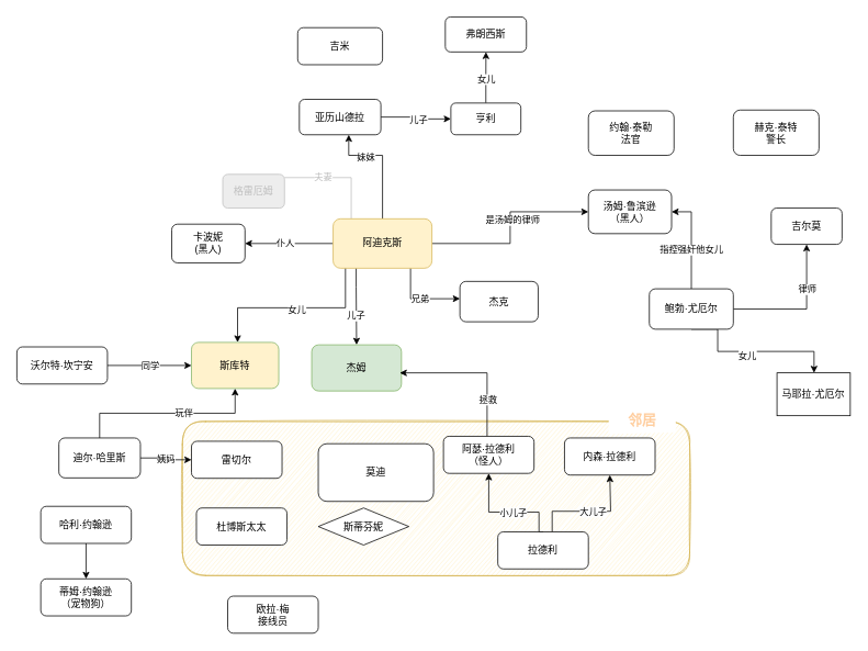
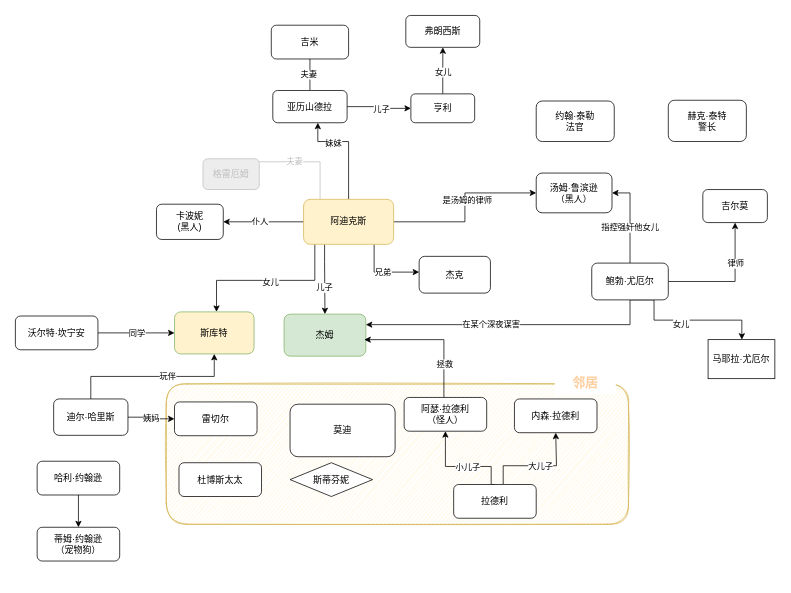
  <mxCell id="0" />
  <mxCell id="1" parent="0" />
  <mxCell id="2" value="" style="rounded=1;whiteSpace=wrap;html=1;strokeColor=#d6b656;fillColor=#fff2cc;sketch=1;" vertex="1" parent="1"><mxGeometry x="221" y="511" width="616" height="187" as="geometry" /></mxCell>
  <mxCell id="3" value="" style="edgeStyle=orthogonalEdgeStyle;rounded=0;orthogonalLoop=1;jettySize=auto;html=1;" parent="1" source="17" target="18" edge="1"><mxGeometry relative="1" as="geometry"><Array as="points"><mxPoint x="419" y="373" /><mxPoint x="288" y="373" /></Array></mxGeometry></mxCell>
  <mxCell id="4" value="女儿" style="edgeLabel;html=1;align=center;verticalAlign=middle;resizable=0;points=[];" parent="3" vertex="1" connectable="0"><mxGeometry x="-0.025" y="2" relative="1" as="geometry"><mxPoint as="offset" /></mxGeometry></mxCell>
  <mxCell id="5" value="" style="edgeStyle=orthogonalEdgeStyle;rounded=0;orthogonalLoop=1;jettySize=auto;html=1;endArrow=none;endFill=0;strokeColor=#BFBFBF;" parent="1" source="17" target="19" edge="1"><mxGeometry relative="1" as="geometry"><Array as="points"><mxPoint x="426" y="215" /></Array></mxGeometry></mxCell>
  <mxCell id="6" value="夫妻" style="edgeLabel;html=1;align=center;verticalAlign=middle;resizable=0;points=[];fontColor=#BFBFBF;" parent="5" vertex="1" connectable="0"><mxGeometry x="0.25" y="1" relative="1" as="geometry"><mxPoint x="-3" y="-2" as="offset" /></mxGeometry></mxCell>
  <mxCell id="7" value="" style="edgeStyle=orthogonalEdgeStyle;rounded=0;orthogonalLoop=1;jettySize=auto;html=1;endArrow=classic;endFill=1;" parent="1" source="17" target="25" edge="1"><mxGeometry relative="1" as="geometry"><Array as="points"><mxPoint x="464" y="188" /><mxPoint x="423" y="188" /></Array></mxGeometry></mxCell>
  <mxCell id="8" value="妹妹" style="edgeLabel;html=1;align=center;verticalAlign=middle;resizable=0;points=[];" parent="7" vertex="1" connectable="0"><mxGeometry x="-0.406" y="3" relative="1" as="geometry"><mxPoint x="-18" y="-34" as="offset" /></mxGeometry></mxCell>
  <mxCell id="9" value="" style="edgeStyle=orthogonalEdgeStyle;rounded=0;orthogonalLoop=1;jettySize=auto;html=1;endArrow=classic;endFill=1;" parent="1" source="17" target="31" edge="1"><mxGeometry relative="1" as="geometry"><Array as="points"><mxPoint x="498" y="362" /></Array></mxGeometry></mxCell>
  <mxCell id="10" value="兄弟" style="edgeLabel;html=1;align=center;verticalAlign=middle;resizable=0;points=[];" parent="9" vertex="1" connectable="0"><mxGeometry x="0.15" y="-3" relative="1" as="geometry"><mxPoint x="-8" y="-3" as="offset" /></mxGeometry></mxCell>
  <mxCell id="11" style="edgeStyle=orthogonalEdgeStyle;rounded=0;orthogonalLoop=1;jettySize=auto;html=1;entryX=1;entryY=0.5;entryDx=0;entryDy=0;endArrow=classic;endFill=1;" parent="1" source="17" target="32" edge="1"><mxGeometry relative="1" as="geometry" /></mxCell>
  <mxCell id="12" value="仆人" style="edgeLabel;html=1;align=center;verticalAlign=middle;resizable=0;points=[];" parent="11" vertex="1" connectable="0"><mxGeometry x="0.103" y="-2" relative="1" as="geometry"><mxPoint as="offset" /></mxGeometry></mxCell>
  <mxCell id="13" style="edgeStyle=orthogonalEdgeStyle;rounded=0;orthogonalLoop=1;jettySize=auto;html=1;entryX=0.5;entryY=0;entryDx=0;entryDy=0;startArrow=none;startFill=0;endArrow=classic;endFill=1;" parent="1" source="17" target="20" edge="1"><mxGeometry relative="1" as="geometry"><Array as="points"><mxPoint x="432" y="348" /><mxPoint x="432" y="348" /></Array></mxGeometry></mxCell>
  <mxCell id="14" value="儿子" style="edgeLabel;html=1;align=center;verticalAlign=middle;resizable=0;points=[];" parent="13" vertex="1" connectable="0"><mxGeometry x="0.227" y="-1" relative="1" as="geometry"><mxPoint as="offset" /></mxGeometry></mxCell>
  <mxCell id="15" style="edgeStyle=orthogonalEdgeStyle;rounded=0;orthogonalLoop=1;jettySize=auto;html=1;" parent="1" source="17" target="50" edge="1"><mxGeometry relative="1" as="geometry" /></mxCell>
  <mxCell id="16" value="是汤姆的律师" style="edgeLabel;html=1;align=center;verticalAlign=middle;resizable=0;points=[];" parent="15" vertex="1" connectable="0"><mxGeometry x="0.082" y="-2" relative="1" as="geometry"><mxPoint as="offset" /></mxGeometry></mxCell>
  <mxCell id="17" value="阿迪克斯" style="rounded=1;whiteSpace=wrap;html=1;fillColor=#fff2cc;strokeColor=#d6b656;" parent="1" vertex="1"><mxGeometry x="404" y="265" width="120" height="60" as="geometry" /></mxCell>
  <mxCell id="18" value="斯库特" style="rounded=1;whiteSpace=wrap;html=1;fillColor=#fff2cc;strokeColor=#82b366;" parent="1" vertex="1"><mxGeometry x="232" y="415" width="106" height="56" as="geometry" /></mxCell>
  <mxCell id="19" value="格雷厄姆" style="rounded=1;whiteSpace=wrap;html=1;fillColor=#EDEDED;fontColor=#BFBFBF;strokeColor=#BFBFBF;" parent="1" vertex="1"><mxGeometry x="270" y="211" width="75" height="41" as="geometry" /></mxCell>
  <mxCell id="20" value="杰姆" style="rounded=1;whiteSpace=wrap;html=1;fillColor=#d5e8d4;strokeColor=#82b366;" parent="1" vertex="1"><mxGeometry x="378" y="418" width="109" height="56" as="geometry" /></mxCell>
+ <mxCell id="21" value="" style="edgeStyle=orthogonalEdgeStyle;rounded=0;orthogonalLoop=1;jettySize=auto;html=1;endArrow=none;endFill=0;" parent="1" source="25" target="26" edge="1"><mxGeometry relative="1" as="geometry" /></mxCell>
+ <mxCell id="22" value="夫妻" style="edgeLabel;html=1;align=center;verticalAlign=middle;resizable=0;points=[];" parent="21" vertex="1" connectable="0"><mxGeometry x="0.1" y="1" relative="1" as="geometry"><mxPoint x="-1" y="1" as="offset" /></mxGeometry></mxCell>
  <mxCell id="23" style="edgeStyle=orthogonalEdgeStyle;rounded=0;orthogonalLoop=1;jettySize=auto;html=1;" parent="1" source="25" target="29" edge="1"><mxGeometry relative="1" as="geometry" /></mxCell>
  <mxCell id="24" value="儿子" style="edgeLabel;html=1;align=center;verticalAlign=middle;resizable=0;points=[];" parent="23" vertex="1" connectable="0"><mxGeometry y="3" relative="1" as="geometry"><mxPoint y="1" as="offset" /></mxGeometry></mxCell>
  <mxCell id="25" value="亚历山德拉" style="rounded=1;whiteSpace=wrap;html=1;" parent="1" vertex="1"><mxGeometry x="363" y="120" width="99" height="43" as="geometry" /></mxCell>
  <mxCell id="26" value="吉米" style="rounded=1;whiteSpace=wrap;html=1;" parent="1" vertex="1"><mxGeometry x="361" y="33" width="103" height="45" as="geometry" /></mxCell>
  <mxCell id="27" value="" style="edgeStyle=orthogonalEdgeStyle;rounded=0;orthogonalLoop=1;jettySize=auto;html=1;endArrow=classic;endFill=1;" parent="1" source="29" target="30" edge="1"><mxGeometry relative="1" as="geometry" /></mxCell>
  <mxCell id="28" value="女儿" style="edgeLabel;html=1;align=center;verticalAlign=middle;resizable=0;points=[];" parent="27" vertex="1" connectable="0"><mxGeometry x="-0.229" y="-3" relative="1" as="geometry"><mxPoint x="-3" y="-5" as="offset" /></mxGeometry></mxCell>
  <mxCell id="29" value="亨利" style="rounded=1;whiteSpace=wrap;html=1;" parent="1" vertex="1"><mxGeometry x="547" y="124.5" width="85" height="38.5" as="geometry" /></mxCell>
  <mxCell id="30" value="弗朗西斯" style="rounded=1;whiteSpace=wrap;html=1;" parent="1" vertex="1"><mxGeometry x="540.25" y="20" width="98.5" height="42.5" as="geometry" /></mxCell>
  <mxCell id="31" value="杰克" style="rounded=1;whiteSpace=wrap;html=1;" parent="1" vertex="1"><mxGeometry x="558" y="341" width="95" height="49" as="geometry" /></mxCell>
  <mxCell id="32" value="卡波妮&lt;br&gt;(黑人)" style="rounded=1;whiteSpace=wrap;html=1;fillColor=#FFFFFF;" parent="1" vertex="1"><mxGeometry x="208" y="271.5" width="89" height="47" as="geometry" /></mxCell>
  <mxCell id="33" value="姨妈" style="edgeStyle=orthogonalEdgeStyle;rounded=0;orthogonalLoop=1;jettySize=auto;html=1;endArrow=none;endFill=0;startArrow=classic;startFill=1;" parent="1" source="34" target="37" edge="1"><mxGeometry relative="1" as="geometry" /></mxCell>
  <mxCell id="34" value="雷切尔" style="rounded=1;whiteSpace=wrap;html=1;" parent="1" vertex="1"><mxGeometry x="232" y="535" width="110" height="45" as="geometry" /></mxCell>
  <mxCell id="35" value="" style="edgeStyle=orthogonalEdgeStyle;rounded=0;orthogonalLoop=1;jettySize=auto;html=1;exitX=0.5;exitY=0;exitDx=0;exitDy=0;" edge="1" parent="1" source="37" target="18"><mxGeometry relative="1" as="geometry" /></mxCell>
  <mxCell id="36" value="玩伴" style="edgeLabel;html=1;align=center;verticalAlign=middle;resizable=0;points=[];" vertex="1" connectable="0" parent="35"><mxGeometry x="0.275" y="-1" relative="1" as="geometry"><mxPoint x="-11" y="-2" as="offset" /></mxGeometry></mxCell>
  <mxCell id="37" value="迪尔·哈里斯" style="rounded=1;whiteSpace=wrap;html=1;" parent="1" vertex="1"><mxGeometry x="71" y="531" width="99" height="48.5" as="geometry" /></mxCell>
  <mxCell id="38" value="" style="edgeStyle=orthogonalEdgeStyle;rounded=0;orthogonalLoop=1;jettySize=auto;html=1;fontColor=#BFBFBF;strokeColor=#000000;" edge="1" parent="1" source="40" target="18"><mxGeometry relative="1" as="geometry" /></mxCell>
  <mxCell id="39" value="同学" style="edgeLabel;html=1;align=center;verticalAlign=middle;resizable=0;points=[];fontColor=#000000;" vertex="1" connectable="0" parent="38"><mxGeometry x="-0.056" y="-2" relative="1" as="geometry"><mxPoint x="3" y="-2" as="offset" /></mxGeometry></mxCell>
  <mxCell id="40" value="沃尔特·坎宁安" style="rounded=1;whiteSpace=wrap;html=1;" parent="1" vertex="1"><mxGeometry x="20" y="420.5" width="110" height="45" as="geometry" /></mxCell>
  <mxCell id="41" value="" style="edgeStyle=orthogonalEdgeStyle;rounded=0;orthogonalLoop=1;jettySize=auto;html=1;startArrow=none;startFill=0;endArrow=classic;endFill=1;exitX=0.5;exitY=0;exitDx=0;exitDy=0;" parent="1" source="45" target="48" edge="1"><mxGeometry relative="1" as="geometry"><Array as="points"><mxPoint x="654" y="621" /><mxPoint x="593" y="621" /></Array></mxGeometry></mxCell>
  <mxCell id="42" value="小儿子" style="edgeLabel;html=1;align=center;verticalAlign=middle;resizable=0;points=[];" parent="41" vertex="1" connectable="0"><mxGeometry x="-0.16" y="3" relative="1" as="geometry"><mxPoint x="-3" y="-3" as="offset" /></mxGeometry></mxCell>
  <mxCell id="43" style="edgeStyle=orthogonalEdgeStyle;rounded=0;orthogonalLoop=1;jettySize=auto;html=1;entryX=0.5;entryY=1;entryDx=0;entryDy=0;startArrow=none;startFill=0;endArrow=classic;endFill=1;" parent="1" source="45" target="49" edge="1"><mxGeometry relative="1" as="geometry"><Array as="points"><mxPoint x="670" y="620" /><mxPoint x="741" y="620" /></Array></mxGeometry></mxCell>
  <mxCell id="44" value="大儿子" style="edgeLabel;html=1;align=center;verticalAlign=middle;resizable=0;points=[];" parent="43" vertex="1" connectable="0"><mxGeometry x="0.241" y="4" relative="1" as="geometry"><mxPoint x="-13" y="4" as="offset" /></mxGeometry></mxCell>
  <mxCell id="45" value="拉德利" style="rounded=1;whiteSpace=wrap;html=1;" parent="1" vertex="1"><mxGeometry x="604" y="645" width="110" height="45" as="geometry" /></mxCell>
  <mxCell id="46" style="edgeStyle=orthogonalEdgeStyle;rounded=0;orthogonalLoop=1;jettySize=auto;html=1;" edge="1" parent="1" source="48"><mxGeometry relative="1" as="geometry"><mxPoint x="485" y="452" as="targetPoint" /><Array as="points"><mxPoint x="591" y="452" /><mxPoint x="487" y="452" /></Array></mxGeometry></mxCell>
  <mxCell id="47" value="拯救" style="edgeLabel;html=1;align=center;verticalAlign=middle;resizable=0;points=[];" vertex="1" connectable="0" parent="46"><mxGeometry x="-0.512" relative="1" as="geometry"><mxPoint as="offset" /></mxGeometry></mxCell>
  <mxCell id="48" value="阿瑟·拉德利&lt;br&gt;（怪人）" style="rounded=1;whiteSpace=wrap;html=1;" parent="1" vertex="1"><mxGeometry x="538" y="529" width="110" height="45" as="geometry" /></mxCell>
  <mxCell id="49" value="内森·拉德利" style="rounded=1;whiteSpace=wrap;html=1;" parent="1" vertex="1"><mxGeometry x="685" y="531" width="110" height="45" as="geometry" /></mxCell>
  <mxCell id="50" value="汤姆·鲁滨逊&lt;br&gt;（黑人）" style="rounded=1;whiteSpace=wrap;html=1;" parent="1" vertex="1"><mxGeometry x="714" y="230" width="101" height="53" as="geometry" /></mxCell>
  <mxCell id="51" value="" style="edgeStyle=orthogonalEdgeStyle;rounded=0;orthogonalLoop=1;jettySize=auto;html=1;startArrow=none;startFill=0;endArrow=classic;endFill=1;" parent="1" source="52" target="54" edge="1"><mxGeometry relative="1" as="geometry" /></mxCell>
  <mxCell id="52" value="哈利·约翰逊" style="rounded=1;whiteSpace=wrap;html=1;" parent="1" vertex="1"><mxGeometry x="49" y="614" width="110" height="45" as="geometry" /></mxCell>
  <mxCell id="53" value="斯蒂芬妮" style="rhombus;whiteSpace=wrap;html=1;" parent="1" vertex="1"><mxGeometry x="386" y="616" width="110" height="45" as="geometry" /></mxCell>
  <mxCell id="54" value="蒂姆·约翰逊&lt;br&gt;（宠物狗）" style="rounded=1;whiteSpace=wrap;html=1;" parent="1" vertex="1"><mxGeometry x="49" y="702" width="110" height="45" as="geometry" /></mxCell>
  <mxCell id="55" style="edgeStyle=orthogonalEdgeStyle;rounded=0;orthogonalLoop=1;jettySize=auto;html=1;entryX=1;entryY=0.5;entryDx=0;entryDy=0;" parent="1" source="63" target="50" edge="1"><mxGeometry relative="1" as="geometry" /></mxCell>
  <mxCell id="56" value="指控强奸他女儿" style="edgeLabel;html=1;align=center;verticalAlign=middle;resizable=0;points=[];" parent="55" vertex="1" connectable="0"><mxGeometry x="-0.17" y="1" relative="1" as="geometry"><mxPoint y="1" as="offset" /></mxGeometry></mxCell>
  <mxCell id="57" value="" style="edgeStyle=orthogonalEdgeStyle;rounded=0;orthogonalLoop=1;jettySize=auto;html=1;" parent="1" source="63" target="66" edge="1"><mxGeometry relative="1" as="geometry" /></mxCell>
  <mxCell id="58" value="律师" style="edgeLabel;html=1;align=center;verticalAlign=middle;resizable=0;points=[];" parent="57" vertex="1" connectable="0"><mxGeometry x="-0.163" relative="1" as="geometry"><mxPoint x="19" y="-24" as="offset" /></mxGeometry></mxCell>
  <mxCell id="59" value="" style="edgeStyle=orthogonalEdgeStyle;rounded=0;orthogonalLoop=1;jettySize=auto;html=1;exitX=0.5;exitY=1;exitDx=0;exitDy=0;" parent="1" source="63" target="67" edge="1"><mxGeometry relative="1" as="geometry"><Array as="points"><mxPoint x="871" y="399" /><mxPoint x="871" y="426" /><mxPoint x="988" y="426" /></Array></mxGeometry></mxCell>
  <mxCell id="60" value="女儿" style="edgeLabel;html=1;align=center;verticalAlign=middle;resizable=0;points=[];" parent="59" vertex="1" connectable="0"><mxGeometry x="-0.066" y="-3" relative="1" as="geometry"><mxPoint y="1" as="offset" /></mxGeometry></mxCell>
+ <mxCell id="61" style="edgeStyle=orthogonalEdgeStyle;rounded=0;orthogonalLoop=1;jettySize=auto;html=1;entryX=1;entryY=0.25;entryDx=0;entryDy=0;" edge="1" parent="1" source="63" target="20"><mxGeometry relative="1" as="geometry"><mxPoint x="488" y="426" as="targetPoint" /><Array as="points"><mxPoint x="839" y="432" /></Array></mxGeometry></mxCell>
+ <mxCell id="62" value="在某个深夜谋害" style="edgeLabel;html=1;align=center;verticalAlign=middle;resizable=0;points=[];" vertex="1" connectable="0" parent="61"><mxGeometry x="0.123" relative="1" as="geometry"><mxPoint x="-3" y="-2" as="offset" /></mxGeometry></mxCell>
  <mxCell id="63" value="鲍勃·尤厄尔" style="rounded=1;whiteSpace=wrap;html=1;" parent="1" vertex="1"><mxGeometry x="788" y="350" width="102" height="49" as="geometry" /></mxCell>
  <mxCell id="64" value="约翰·泰勒&lt;br&gt;法官" style="rounded=1;whiteSpace=wrap;html=1;" parent="1" vertex="1"><mxGeometry x="714" y="134" width="104" height="54" as="geometry" /></mxCell>
  <mxCell id="65" value="赫克·泰特&lt;br&gt;警长" style="rounded=1;whiteSpace=wrap;html=1;" parent="1" vertex="1"><mxGeometry x="890" y="133" width="104" height="55" as="geometry" /></mxCell>
  <mxCell id="66" value="吉尔莫" style="rounded=1;whiteSpace=wrap;html=1;" parent="1" vertex="1"><mxGeometry x="936" y="252" width="86" height="44" as="geometry" /></mxCell>
  <mxCell id="67" value="马耶拉·尤厄尔" style="whiteSpace=wrap;html=1;rounded=0;" parent="1" vertex="1"><mxGeometry x="943" y="452" width="89" height="52" as="geometry" /></mxCell>
- <mxCell id="68" value="欧拉·梅&lt;br&gt;接线员" style="rounded=1;whiteSpace=wrap;html=1;" vertex="1" parent="1"><mxGeometry x="276" y="723" width="110" height="45" as="geometry" /></mxCell>
  <mxCell id="69" value="莫迪" style="rounded=1;whiteSpace=wrap;html=1;" vertex="1" parent="1"><mxGeometry x="386" y="538" width="140" height="70" as="geometry" /></mxCell>
  <mxCell id="70" value="邻居" style="text;html=1;strokeColor=none;fillColor=default;align=center;verticalAlign=middle;whiteSpace=wrap;rounded=0;sketch=1;fontColor=#FFCE9F;labelBorderColor=none;labelBackgroundColor=none;fontStyle=1;fontSize=17;" vertex="1" parent="1"><mxGeometry x="740" y="496" width="79" height="30" as="geometry" /></mxCell>
  <mxCell id="71" value="杜博斯太太" style="rounded=1;whiteSpace=wrap;html=1;" vertex="1" parent="1"><mxGeometry x="238" y="616" width="110" height="45" as="geometry" /></mxCell>
